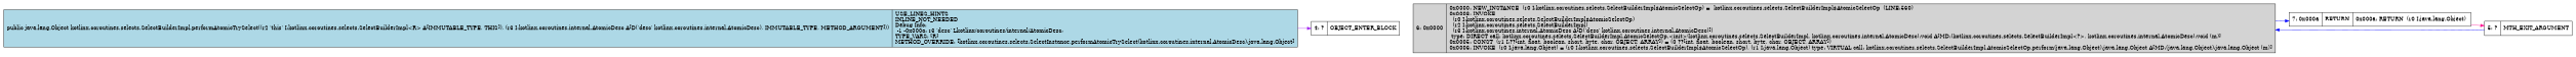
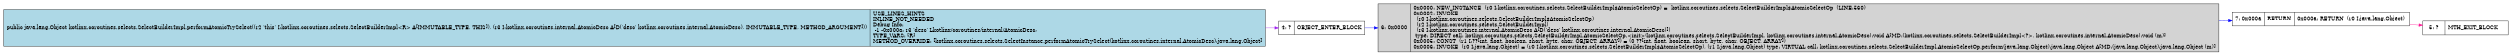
  digraph {
    rankdir=LR
    node [fillcolor=white shape=record style=filled]
    edge [color=blue]
    n1 [label="{4\:\ ?|OBJECT_ENTER_BLOCK\l}"]
-   n2 [fillcolor=lightgrey label="{6\:\ 0x0000|0x0000: NEW_INSTANCE  (r0 I:kotlinx.coroutines.selects.SelectBuilderImpl$AtomicSelectOp) =  kotlinx.coroutines.selects.SelectBuilderImpl$AtomicSelectOp  (LINE:560)\l0x0008: INVOKE  \l  (r0 I:kotlinx.coroutines.selects.SelectBuilderImpl$AtomicSelectOp)\l  (r2 I:kotlinx.coroutines.selects.SelectBuilderImpl)\l  (r3 I:kotlinx.coroutines.internal.AtomicDesc A[D('desc' kotlinx.coroutines.internal.AtomicDesc)])\l type: DIRECT call: kotlinx.coroutines.selects.SelectBuilderImpl.AtomicSelectOp.\<init\>(kotlinx.coroutines.selects.SelectBuilderImpl, kotlinx.coroutines.internal.AtomicDesc):void A[MD:(kotlinx.coroutines.selects.SelectBuilderImpl\<?\>, kotlinx.coroutines.internal.AtomicDesc):void (m)]\l0x0005: CONST  (r1 I:??[int, float, boolean, short, byte, char, OBJECT, ARRAY]) = (0 ??[int, float, boolean, short, byte, char, OBJECT, ARRAY]) \l0x0006: INVOKE  (r0 I:java.lang.Object) = (r0 I:kotlinx.coroutines.selects.SelectBuilderImpl$AtomicSelectOp), (r1 I:java.lang.Object) type: VIRTUAL call: kotlinx.coroutines.selects.SelectBuilderImpl.AtomicSelectOp.perform(java.lang.Object):java.lang.Object A[MD:(java.lang.Object):java.lang.Object (m)]\l}"]
+   n2 [fillcolor=lightgrey label="{6\:\ 0x0000|0x0000: NEW_INSTANCE  (r0 I:kotlinx.coroutines.selects.SelectBuilderImpl$AtomicSelectOp) =  kotlinx.coroutines.selects.SelectBuilderImpl$AtomicSelectOp  (LINE:560)\l0x0002: INVOKE  \l  (r0 I:kotlinx.coroutines.selects.SelectBuilderImpl$AtomicSelectOp)\l  (r2 I:kotlinx.coroutines.selects.SelectBuilderImpl)\l  (r3 I:kotlinx.coroutines.internal.AtomicDesc A[D('desc' kotlinx.coroutines.internal.AtomicDesc)])\l type: DIRECT call: kotlinx.coroutines.selects.SelectBuilderImpl.AtomicSelectOp.\<init\>(kotlinx.coroutines.selects.SelectBuilderImpl, kotlinx.coroutines.internal.AtomicDesc):void A[MD:(kotlinx.coroutines.selects.SelectBuilderImpl\<?\>, kotlinx.coroutines.internal.AtomicDesc):void (m)]\l0x0005: CONST  (r1 I:??[int, float, boolean, short, byte, char, OBJECT, ARRAY]) = (0 ??[int, float, boolean, short, byte, char, OBJECT, ARRAY]) \l0x0006: INVOKE  (r0 I:java.lang.Object) = (r0 I:kotlinx.coroutines.selects.SelectBuilderImpl$AtomicSelectOp), (r1 I:java.lang.Object) type: VIRTUAL call: kotlinx.coroutines.selects.SelectBuilderImpl.AtomicSelectOp.perform(java.lang.Object):java.lang.Object A[MD:(java.lang.Object):java.lang.Object (m)]\l}"]
    n3 [label="{7\:\ 0x000a|RETURN\l|0x000a: RETURN  (r0 I:java.lang.Object) \l}"]
-   n4 [label="{5\:\ ?|MTH_EXIT_ARGUMENT\l}"]
+   n4 [label="{5\:\ ?|MTH_EXIT_BLOCK\l}"]
    n5 [fillcolor=lightblue label="{public java.lang.Object kotlinx.coroutines.selects.SelectBuilderImpl.performAtomicTrySelect((r2 'this' I:kotlinx.coroutines.selects.SelectBuilderImpl\<R\> A[IMMUTABLE_TYPE, THIS]), (r3 I:kotlinx.coroutines.internal.AtomicDesc A[D('desc' kotlinx.coroutines.internal.AtomicDesc), IMMUTABLE_TYPE, METHOD_ARGUMENT]))  | USE_LINES_HINTS\lINLINE_NOT_NEEDED\lDebug Info:\l  \-1 \-0x000a: r3 'desc' Lkotlinx\/coroutines\/internal\/AtomicDesc;\lTYPE_VARS: [R]\lMETHOD_OVERRIDE: [kotlinx.coroutines.selects.SelectInstance.performAtomicTrySelect(kotlinx.coroutines.internal.AtomicDesc):java.lang.Object]\l}"]
-   n4 -> n2
+   n1 -> n2
    n2 -> n3
    n3 -> n4 [color=deeppink]
    n5 -> n1 [color=purple]
  }
